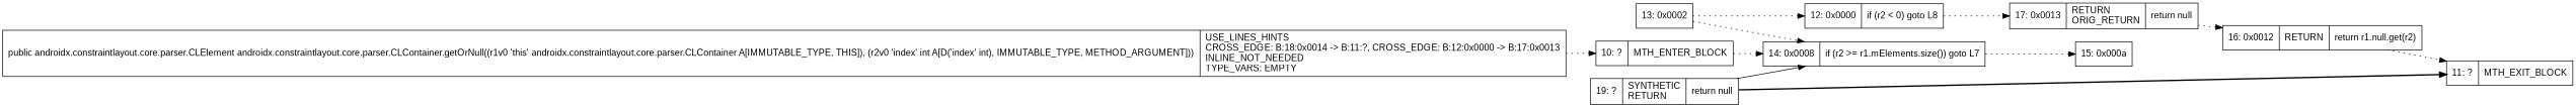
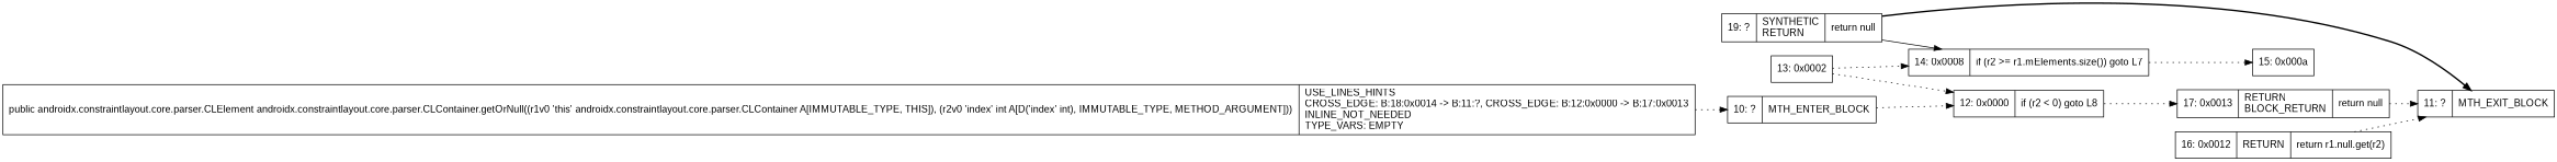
  digraph {
    fontname="Liberation Sans"
    rankdir=LR
    node [fontname="Liberation Sans" shape=record]
    edge [fontname="Liberation Sans" style=dotted]
    n1 [label="{10\:\ ?|MTH_ENTER_BLOCK\l}"]
    n2 [label="{12\:\ 0x0000|if (r2 \< 0) goto L8\l}"]
-   n3 [label="{17\:\ 0x0013|RETURN\lORIG_RETURN\l|return null\l}"]
+   n3 [label="{17\:\ 0x0013|RETURN\lBLOCK_RETURN\l|return null\l}"]
    n4 [label="{13\:\ 0x0002}"]
    n5 [label="{14\:\ 0x0008|if (r2 \>= r1.mElements.size()) goto L7\l}"]
    n6 [label="{11\:\ ?|MTH_EXIT_BLOCK\l}"]
    n7 [label="{15\:\ 0x000a}"]
    n8 [label="{19\:\ ?|SYNTHETIC\lRETURN\l|return null\l}"]
    n9 [label="{16\:\ 0x0012|RETURN\l|return r1.null.get(r2)\l}"]
    n10 [label="{public androidx.constraintlayout.core.parser.CLElement androidx.constraintlayout.core.parser.CLContainer.getOrNull((r1v0 'this' androidx.constraintlayout.core.parser.CLContainer A[IMMUTABLE_TYPE, THIS]), (r2v0 'index' int A[D('index' int), IMMUTABLE_TYPE, METHOD_ARGUMENT]))  | USE_LINES_HINTS\lCROSS_EDGE: B:18:0x0014 \-\> B:11:?, CROSS_EDGE: B:12:0x0000 \-\> B:17:0x0013\lINLINE_NOT_NEEDED\lTYPE_VARS: EMPTY\l}"]
-   n1 -> n5
+   n1 -> n2
    n2 -> n3
-   n3 -> n9
+   n3 -> n6
    n4 -> n2
    n4 -> n5
    n5 -> n7
    n8 -> n5 [style=solid]
    n8 -> n6 [style=bold]
    n9 -> n6
    n10 -> n1
  }
